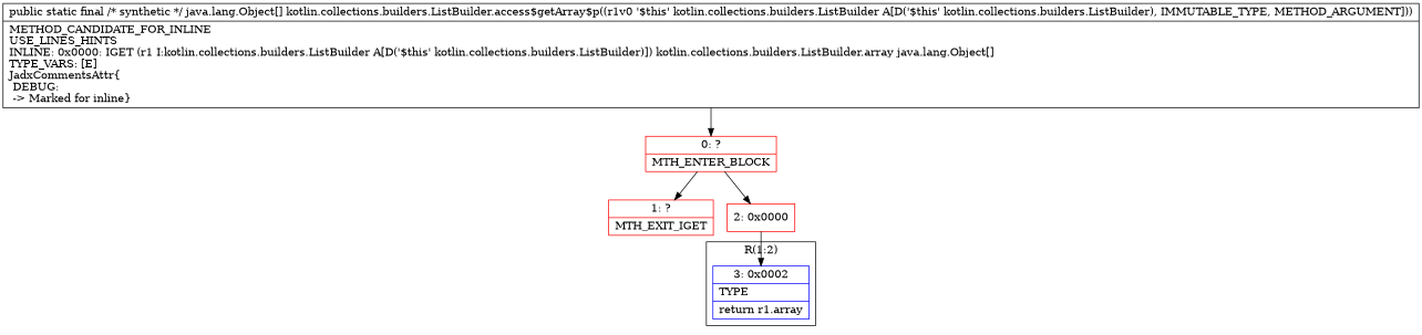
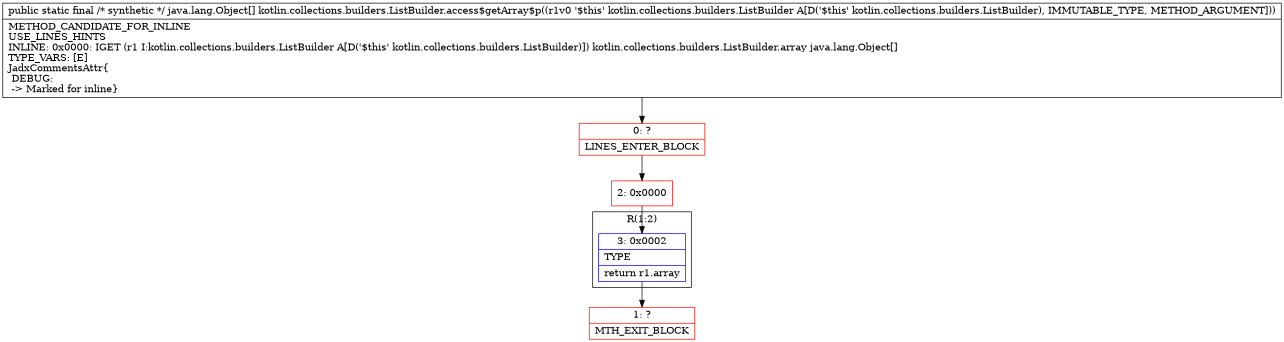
  digraph {
    node [color=red shape=record]
    n1 [color=blue label="{3\:\ 0x0002|TYPE\l|return r1.array\l}"]
-   n2 [label="{1\:\ ?|MTH_EXIT_IGET\l}"]
-   n3 [label="{0\:\ ?|MTH_ENTER_BLOCK\l}"]
+   n2 [label="{1\:\ ?|MTH_EXIT_BLOCK\l}"]
+   n3 [label="{0\:\ ?|LINES_ENTER_BLOCK\l}"]
    n4 [label="{2\:\ 0x0000}"]
    n5 [label="{public static final \/* synthetic *\/ java.lang.Object[] kotlin.collections.builders.ListBuilder.access$getArray$p((r1v0 '$this' kotlin.collections.builders.ListBuilder A[D('$this' kotlin.collections.builders.ListBuilder), IMMUTABLE_TYPE, METHOD_ARGUMENT]))  | METHOD_CANDIDATE_FOR_INLINE\lUSE_LINES_HINTS\lINLINE: 0x0000: IGET  (r1 I:kotlin.collections.builders.ListBuilder A[D('$this' kotlin.collections.builders.ListBuilder)]) kotlin.collections.builders.ListBuilder.array java.lang.Object[]\lTYPE_VARS: [E]\lJadxCommentsAttr\{\l DEBUG: \l \-\> Marked for inline\}\l}" color=""]
    subgraph cluster_1 {
      label="R(1:2)"
      n1
    }
-   n3 -> n2
+   n1 -> n2
    n3 -> n4
    n4 -> n1
    n5 -> n3
  }
